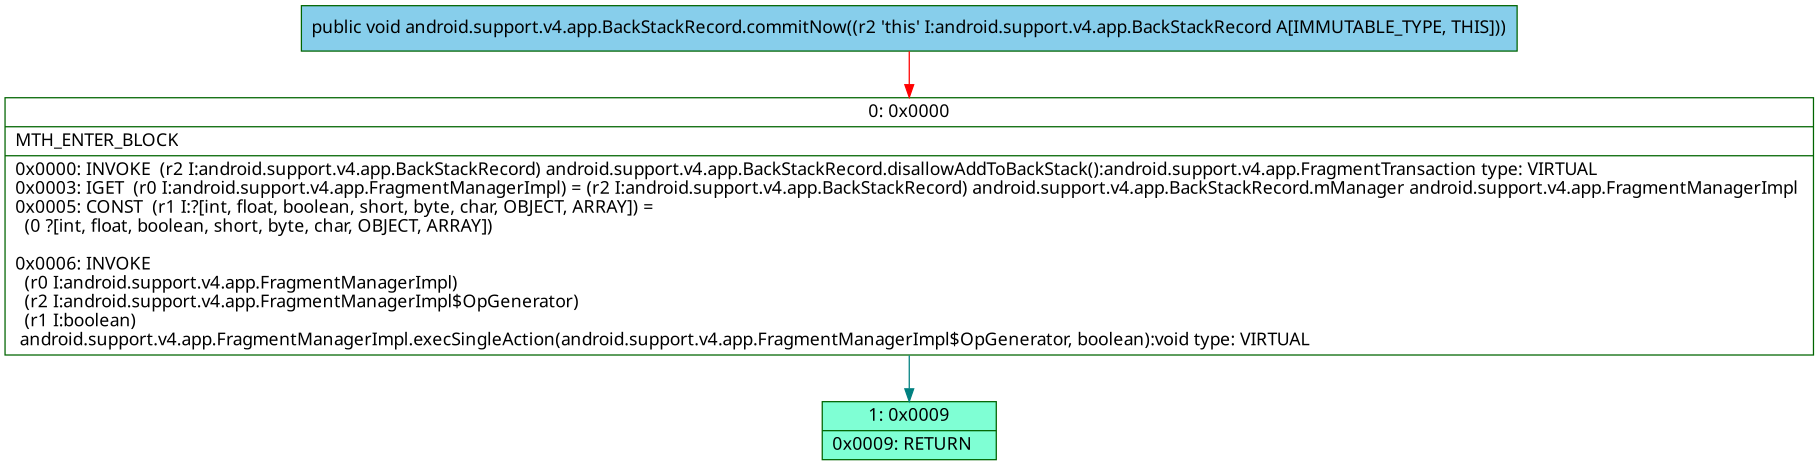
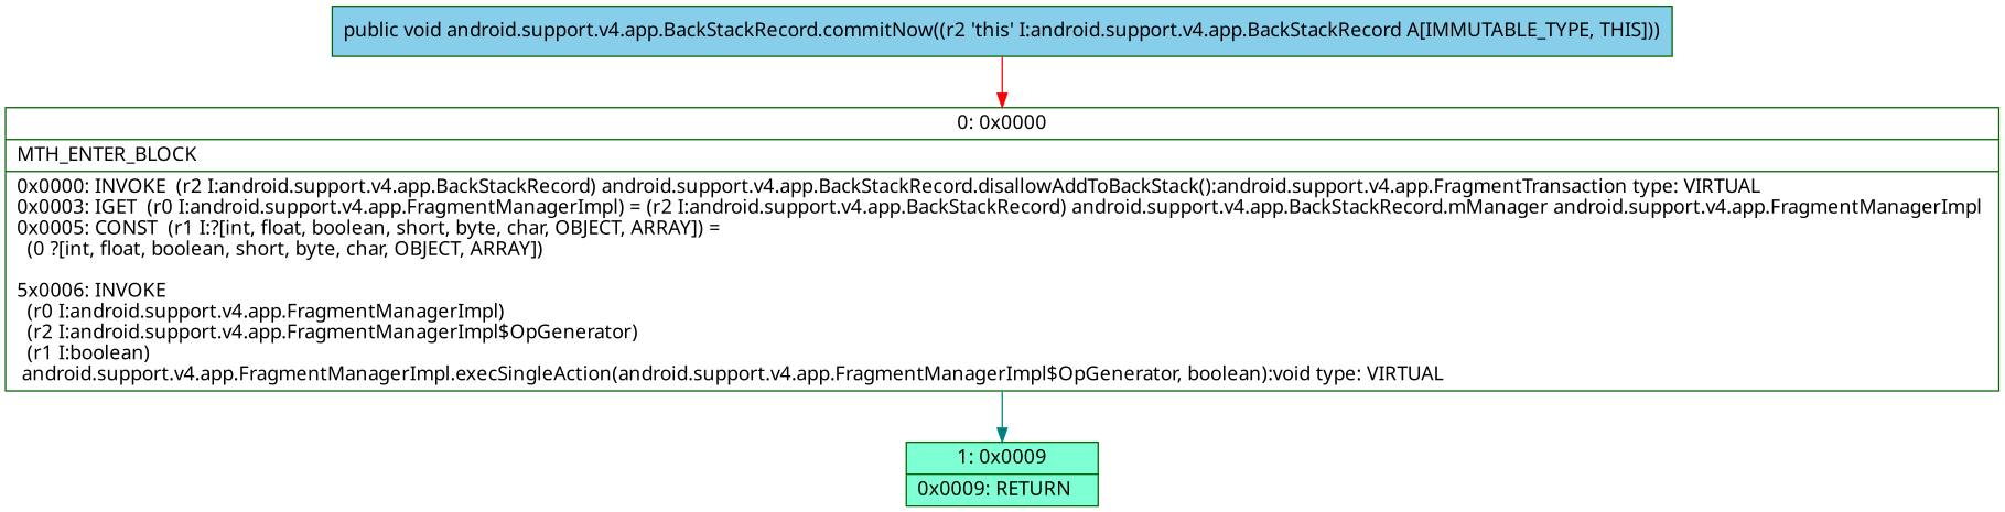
  digraph {
    fontname="Noto Sans"
    node [shape=record style=filled color=darkgreen fontname="Noto Sans"]
    edge [style=solid fontname="Noto Sans"]
-   n1 [label="{0\:\ 0x0000|MTH_ENTER_BLOCK\l|0x0000: INVOKE  (r2 I:android.support.v4.app.BackStackRecord) android.support.v4.app.BackStackRecord.disallowAddToBackStack():android.support.v4.app.FragmentTransaction type: VIRTUAL \l0x0003: IGET  (r0 I:android.support.v4.app.FragmentManagerImpl) = (r2 I:android.support.v4.app.BackStackRecord) android.support.v4.app.BackStackRecord.mManager android.support.v4.app.FragmentManagerImpl \l0x0005: CONST  (r1 I:?[int, float, boolean, short, byte, char, OBJECT, ARRAY]) = \l  (0 ?[int, float, boolean, short, byte, char, OBJECT, ARRAY])\l \l0x0006: INVOKE  \l  (r0 I:android.support.v4.app.FragmentManagerImpl)\l  (r2 I:android.support.v4.app.FragmentManagerImpl$OpGenerator)\l  (r1 I:boolean)\l android.support.v4.app.FragmentManagerImpl.execSingleAction(android.support.v4.app.FragmentManagerImpl$OpGenerator, boolean):void type: VIRTUAL \l}" fillcolor=white]
+   n1 [label="{0\:\ 0x0000|MTH_ENTER_BLOCK\l|0x0000: INVOKE  (r2 I:android.support.v4.app.BackStackRecord) android.support.v4.app.BackStackRecord.disallowAddToBackStack():android.support.v4.app.FragmentTransaction type: VIRTUAL \l0x0003: IGET  (r0 I:android.support.v4.app.FragmentManagerImpl) = (r2 I:android.support.v4.app.BackStackRecord) android.support.v4.app.BackStackRecord.mManager android.support.v4.app.FragmentManagerImpl \l0x0005: CONST  (r1 I:?[int, float, boolean, short, byte, char, OBJECT, ARRAY]) = \l  (0 ?[int, float, boolean, short, byte, char, OBJECT, ARRAY])\l \l5x0006: INVOKE  \l  (r0 I:android.support.v4.app.FragmentManagerImpl)\l  (r2 I:android.support.v4.app.FragmentManagerImpl$OpGenerator)\l  (r1 I:boolean)\l android.support.v4.app.FragmentManagerImpl.execSingleAction(android.support.v4.app.FragmentManagerImpl$OpGenerator, boolean):void type: VIRTUAL \l}" fillcolor=white]
    n2 [label="{1\:\ 0x0009|0x0009: RETURN   \l}" fillcolor=aquamarine]
    n3 [label="{public void android.support.v4.app.BackStackRecord.commitNow((r2 'this' I:android.support.v4.app.BackStackRecord A[IMMUTABLE_TYPE, THIS])) }" fillcolor=skyblue]
    n1 -> n2 [color=teal]
    n3 -> n1 [color=red]
  }
